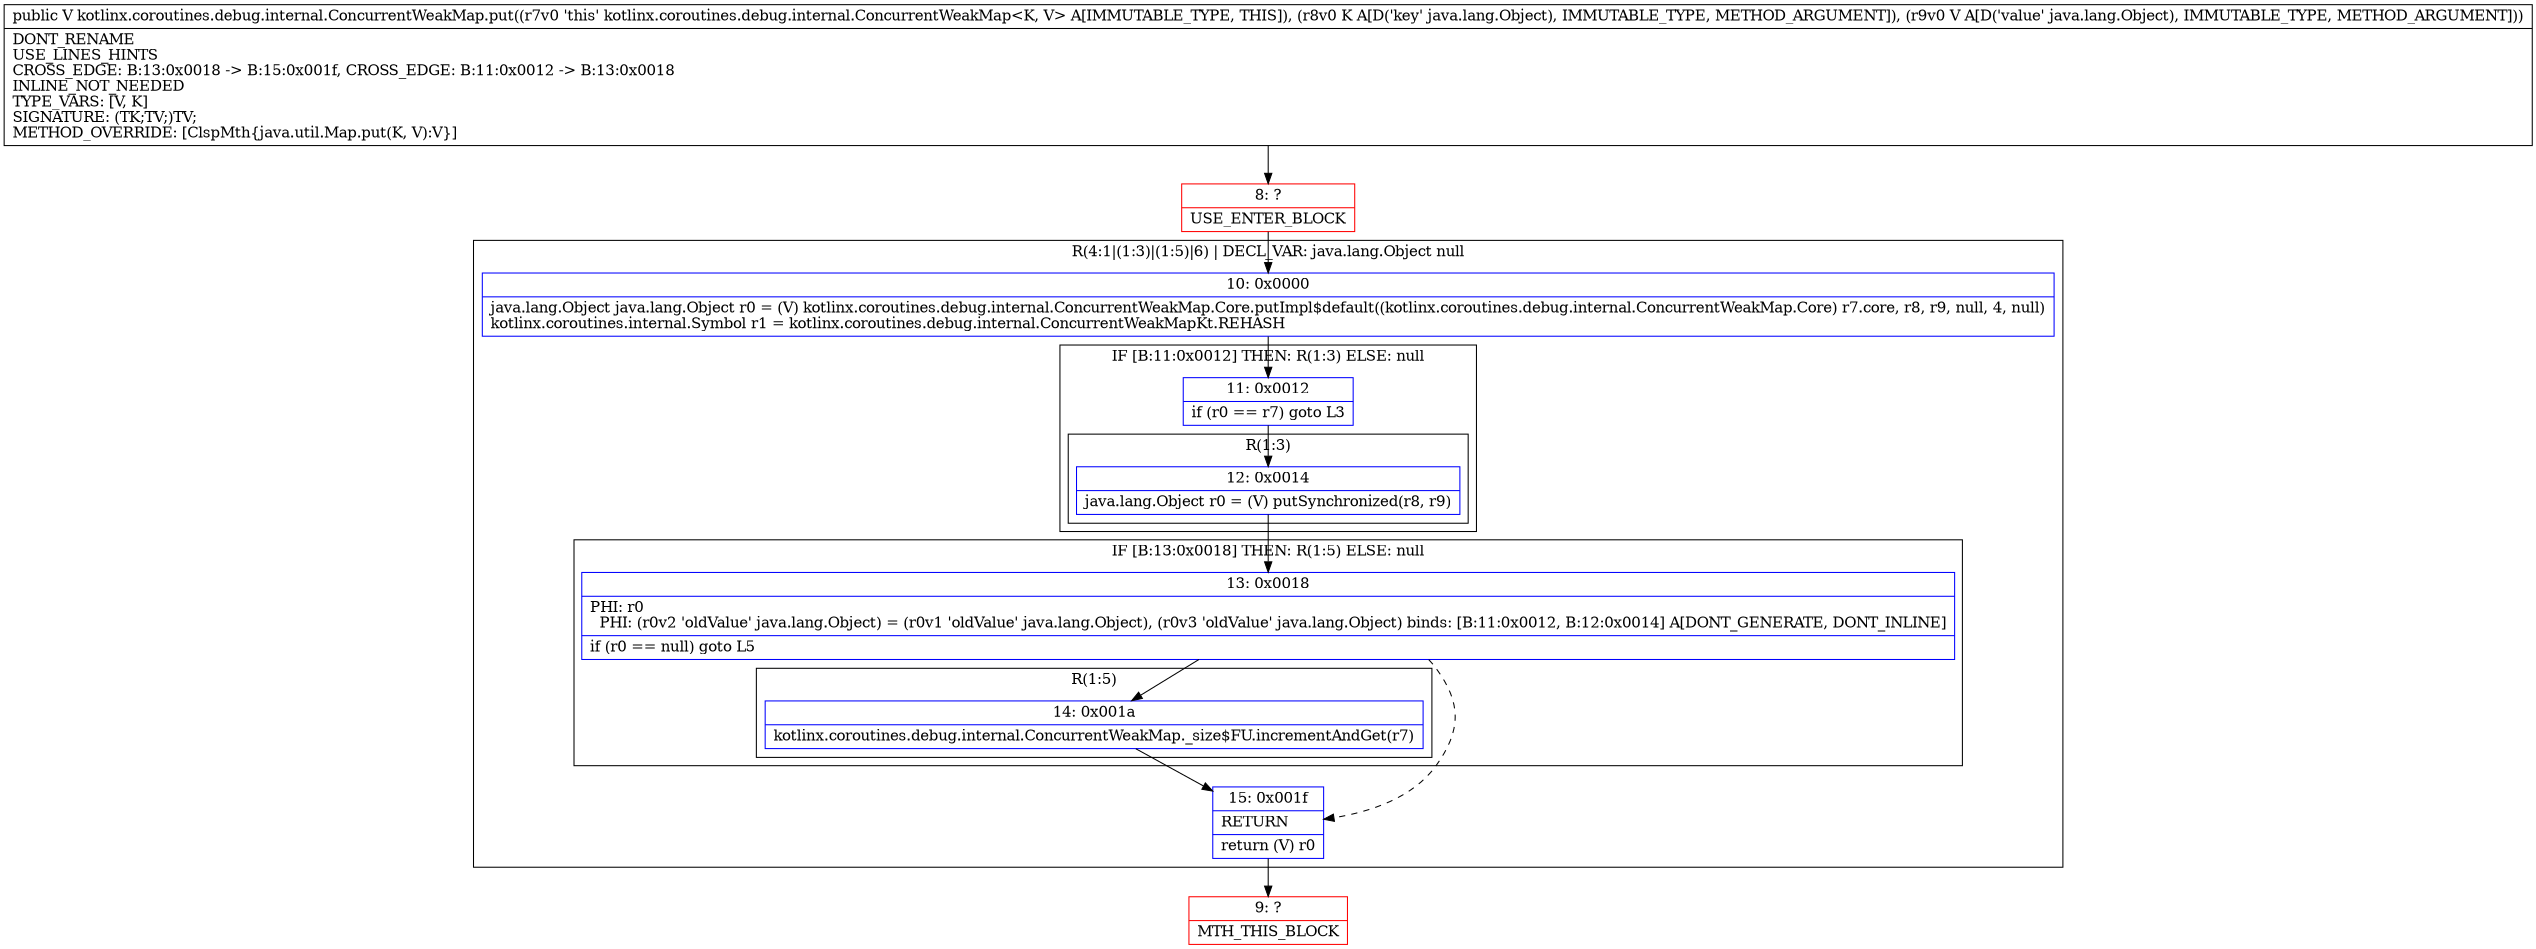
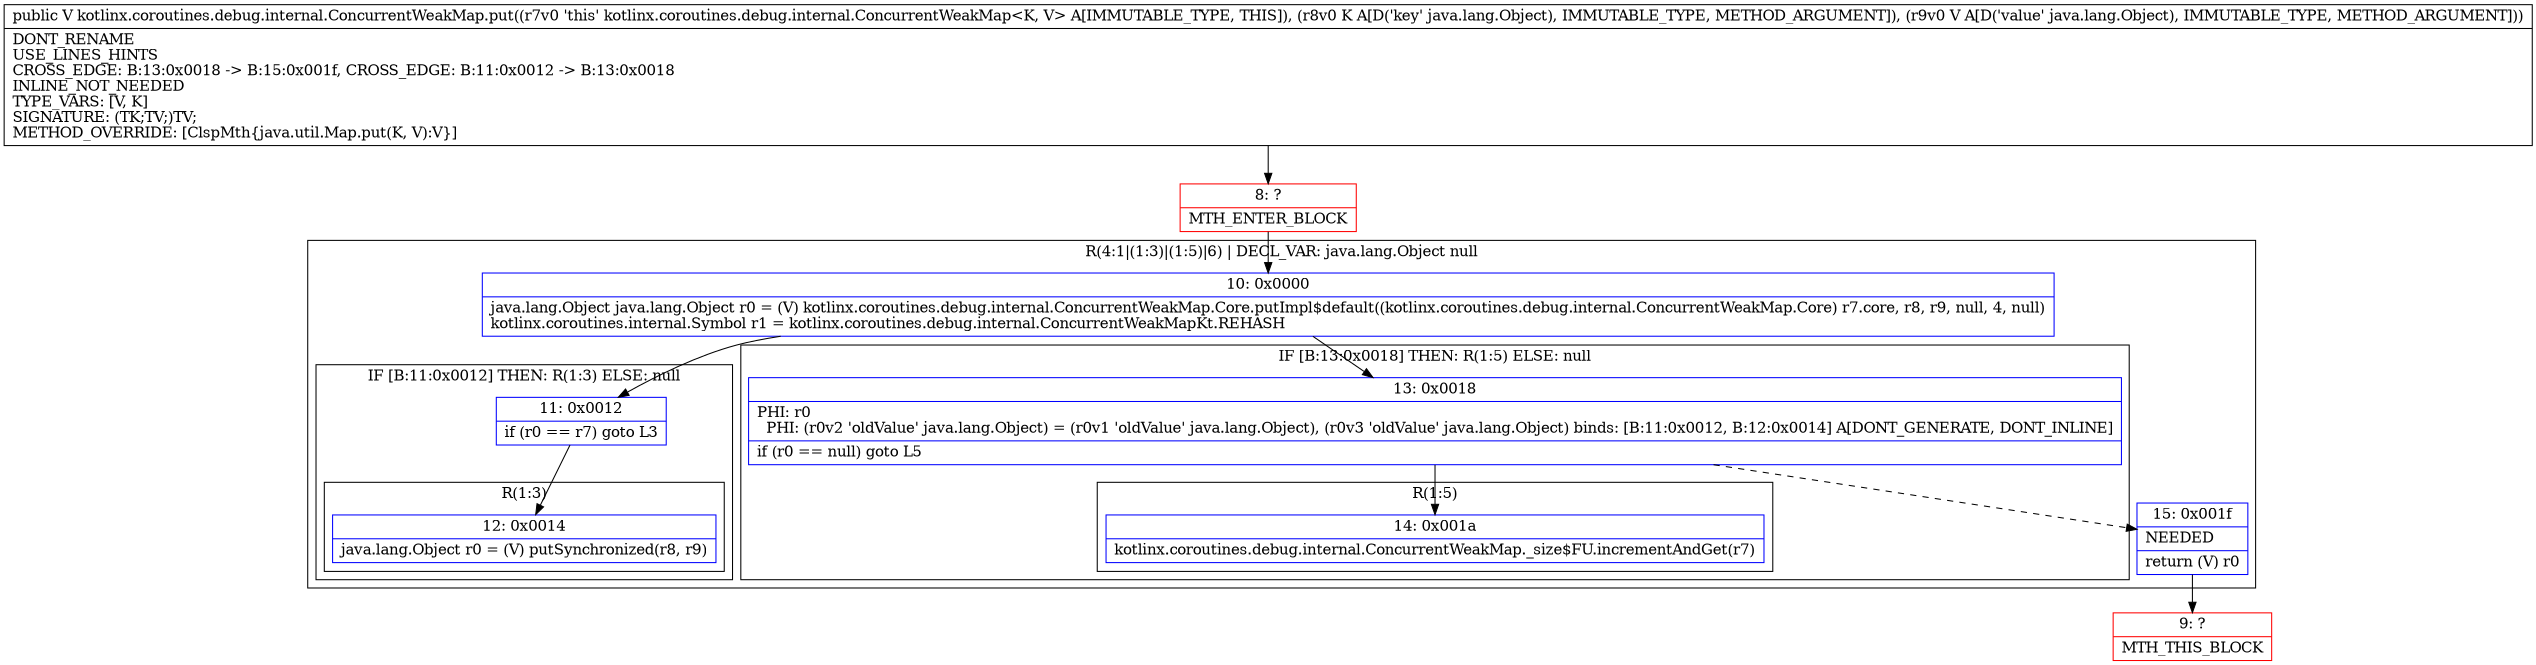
  digraph {
    node [color=blue shape=record]
    n1 [label="{12\:\ 0x0014|java.lang.Object r0 = (V) putSynchronized(r8, r9)\l}"]
    n2 [label="{11\:\ 0x0012|if (r0 == r7) goto L3\l}"]
    n3 [label="{14\:\ 0x001a|kotlinx.coroutines.debug.internal.ConcurrentWeakMap._size$FU.incrementAndGet(r7)\l}"]
    n4 [label="{13\:\ 0x0018|PHI: r0 \l  PHI: (r0v2 'oldValue' java.lang.Object) = (r0v1 'oldValue' java.lang.Object), (r0v3 'oldValue' java.lang.Object) binds: [B:11:0x0012, B:12:0x0014] A[DONT_GENERATE, DONT_INLINE]\l|if (r0 == null) goto L5\l}"]
    n5 [label="{10\:\ 0x0000|java.lang.Object java.lang.Object r0 = (V) kotlinx.coroutines.debug.internal.ConcurrentWeakMap.Core.putImpl$default((kotlinx.coroutines.debug.internal.ConcurrentWeakMap.Core) r7.core, r8, r9, null, 4, null)\lkotlinx.coroutines.internal.Symbol r1 = kotlinx.coroutines.debug.internal.ConcurrentWeakMapKt.REHASH\l}"]
-   n6 [label="{15\:\ 0x001f|RETURN\l|return (V) r0\l}"]
+   n6 [label="{15\:\ 0x001f|NEEDED\l|return (V) r0\l}"]
    n7 [color=red label="{9\:\ ?|MTH_THIS_BLOCK\l}"]
-   n8 [color=red label="{8\:\ ?|USE_ENTER_BLOCK\l}"]
+   n8 [color=red label="{8\:\ ?|MTH_ENTER_BLOCK\l}"]
    n9 [label="{public V kotlinx.coroutines.debug.internal.ConcurrentWeakMap.put((r7v0 'this' kotlinx.coroutines.debug.internal.ConcurrentWeakMap\<K, V\> A[IMMUTABLE_TYPE, THIS]), (r8v0 K A[D('key' java.lang.Object), IMMUTABLE_TYPE, METHOD_ARGUMENT]), (r9v0 V A[D('value' java.lang.Object), IMMUTABLE_TYPE, METHOD_ARGUMENT]))  | DONT_RENAME\lUSE_LINES_HINTS\lCROSS_EDGE: B:13:0x0018 \-\> B:15:0x001f, CROSS_EDGE: B:11:0x0012 \-\> B:13:0x0018\lINLINE_NOT_NEEDED\lTYPE_VARS: [V, K]\lSIGNATURE: (TK;TV;)TV;\lMETHOD_OVERRIDE: [ClspMth\{java.util.Map.put(K, V):V\}]\l}" color=""]
    subgraph cluster_1 {
      label="R(4:1|(1:3)|(1:5)|6) | DECL_VAR: java.lang.Object null\l"
      n5
      n6
      subgraph cluster_2 {
        label="IF [B:11:0x0012] THEN: R(1:3) ELSE: null"
        n2
        subgraph cluster_3 {
          label="R(1:3)"
          n1
        }
      }
      subgraph cluster_4 {
        label="IF [B:13:0x0018] THEN: R(1:5) ELSE: null"
        n4
        subgraph cluster_5 {
          label="R(1:5)"
          n3
        }
      }
    }
-   n1 -> n4
+   n5 -> n4
    n2 -> n1
-   n3 -> n6
    n4 -> n3
    n4 -> n6 [style=dashed]
    n5 -> n2
    n6 -> n7
    n8 -> n5
    n9 -> n8
  }
